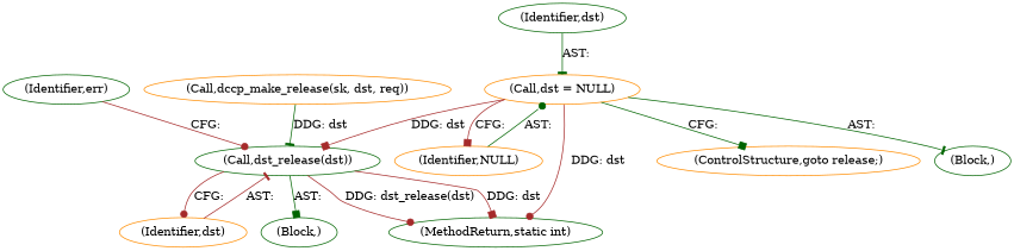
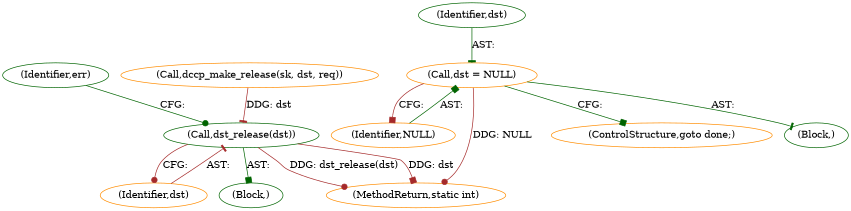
  digraph {
    node [color=darkorange]
    edge [arrowhead=box color=brown]
    n1 [label="(Call,dst = NULL)"]
    n2 [color=darkgreen label="(Call,dst_release(dst))"]
    n3 [color=darkgreen label="(Block,)"]
    n4 [label="(Identifier,NULL)"]
-   n5 [color=darkgreen label="(MethodReturn,static int)"]
-   n6 [label="(ControlStructure,goto release;)"]
+   n5 [label="(MethodReturn,static int)"]
+   n6 [label="(ControlStructure,goto done;)"]
    n7 [label="(Identifier,dst)"]
    n8 [color=darkgreen label="(Block,)"]
    n9 [color=darkgreen label="(Identifier,err)"]
    n10 [color=darkgreen label="(Identifier,dst)"]
    n11 [label="(Call,dccp_make_release(sk, dst, req))"]
-   n1 -> n2 [label="DDG: dst"]
    n1 -> n3 [arrowhead=tee color=darkgreen label="AST: "]
    n1 -> n4 [label="CFG: "]
-   n1 -> n5 [arrowhead=dot label="DDG: dst"]
+   n1 -> n5 [arrowhead=dot label="DDG: NULL"]
    n1 -> n6 [color=darkgreen label="CFG: "]
    n2 -> n5 [label="DDG: dst"]
    n2 -> n5 [arrowhead=dot label="DDG: dst_release(dst)"]
    n2 -> n7 [arrowhead=dot label="CFG: "]
    n2 -> n8 [color=darkgreen label="AST: "]
-   n4 -> n1 [arrowhead=dot color=darkgreen label="AST: "]
+   n4 -> n1 [color=darkgreen label="AST: "]
    n7 -> n2 [arrowhead=tee label="AST: "]
-   n9 -> n2 [arrowhead=dot label="CFG: "]
+   n9 -> n2 [arrowhead=dot color=darkgreen label="CFG: "]
    n10 -> n1 [arrowhead=tee color=darkgreen label="AST: "]
-   n11 -> n2 [arrowhead=tee color=darkgreen label="DDG: dst"]
+   n11 -> n2 [arrowhead=tee label="DDG: dst"]
  }
